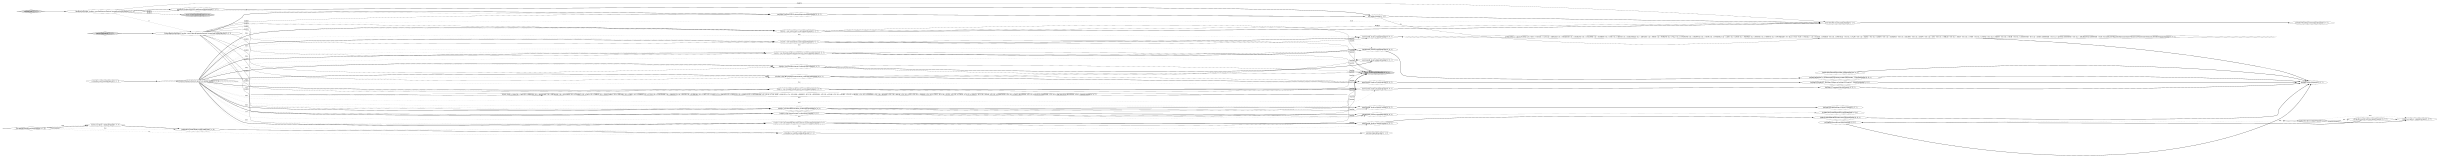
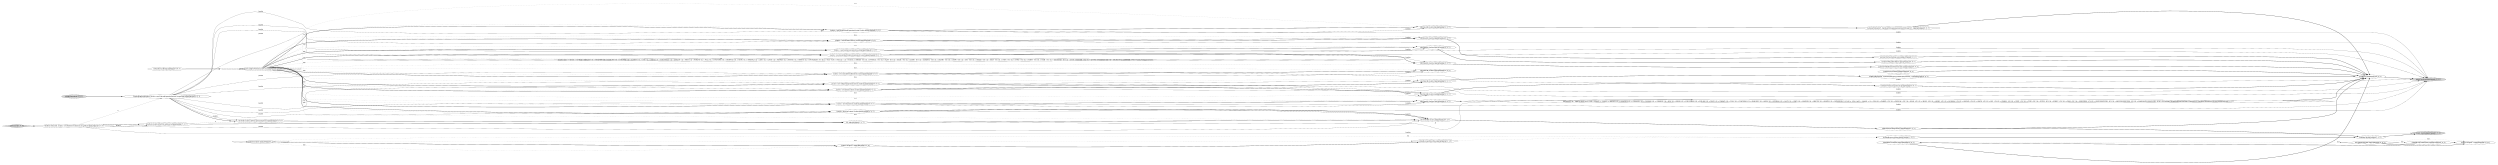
  digraph {
    fontname=Merriweather
    rankdir=LR
    node [fillcolor=white fontname=Merriweather shape=ellipse style=filled]
    edge [fontname=Merriweather style=bold]
    n1 [label="_localctx.exception = re@@@20@@@['1', '1', '0']"]
    n2 [label="_errHandler.reportError(this,re)@@@21@@@['1', '1', '0']"]
    n3 [label="_errHandler.recover(this,re)@@@22@@@['1', '1', '0']"]
    n4 [label="{setState(581)_la = _input.LA(1)if ((((_la) & ~0x3f) == 0 && ((1L << _la) & ((1L << ANALYZE) | (1L << ANALYZED) | (1L << CATALOGS) | (1L << COLUMNS) | (1L << CURRENT) | (1L << DAY) | (1L << DEBUG) | (1L << EXECUTABLE) | (1L << EXPLAIN) | (1L << FIRST) | (1L << FORMAT) | (1L << FULL) | (1L << FUNCTIONS) | (1L << GRAPHVIZ) | (1L << HOUR) | (1L << INTERVAL) | (1L << LAST) | (1L << LIMIT) | (1L << MAPPED) | (1L << MINUTE) | (1L << MONTH) | (1L << OPTIMIZED))) != 0) || ((((_la - 67)) & ~0x3f) == 0 && ((1L << (_la - 67)) & ((1L << (PARSED - 67)) | (1L << (PHYSICAL - 67)) | (1L << (PLAN - 67)) | (1L << (RLIKE - 67)) | (1L << (QUERY - 67)) | (1L << (SCHEMAS - 67)) | (1L << (SECOND - 67)) | (1L << (SHOW - 67)) | (1L << (SYS - 67)) | (1L << (TABLES - 67)) | (1L << (TEXT - 67)) | (1L << (TYPE - 67)) | (1L << (TYPES - 67)) | (1L << (VERIFY - 67)) | (1L << (YEAR - 67)) | (1L << (IDENTIFIER - 67)) | (1L << (DIGIT_IDENTIFIER - 67)) | (1L << (QUOTED_IDENTIFIER - 67)) | (1L << (BACKQUOTED_IDENTIFIER - 67)))) != 0)) {{setState(578)qualifiedName()setState(579)match(DOT)}}setState(583)match(ASTERISK)}@@@40@@@['0', '0', '1']"]
    n5 [label="{exitRule()}@@@98@@@['0', '0', '1']"]
    n6 [fillcolor=lightgray label="return _localctx@@@101@@@['0', '0', '1']"]
    n7 [label="{exitRule()}@@@24@@@['1', '1', '0']"]
    n8 [fillcolor=lightgray label="return _localctx@@@27@@@['1', '1', '0']"]
    n9 [label="RecognitionException re@@@19@@@['1', '1', '0']" shape=diamond]
    n10 [fillcolor=lightgray label="nonReserved['1', '0', '0']" shape=diamond]
    n11 [label="NonReservedContext _localctx = new NonReservedContext(_ctx,getState())@@@3@@@['1', '1', '0']"]
    n12 [label="enterOuterAlt(_localctx,1)@@@11@@@['1', '1', '1']"]
    n13 [label="PrimaryExpressionContext _localctx = new PrimaryExpressionContext(_ctx,getState())@@@3@@@['0', '0', '1']"]
    n14 [label="enterRule(_localctx,106,RULE_nonReserved)@@@4@@@['1', '1', '0']"]
    n15 [label="{setState(590)match(T__0)setState(591)expression()setState(592)match(T__1)}@@@82@@@['0', '0', '1']"]
    n16 [label="{setState(574)castExpression()}@@@12@@@['1', '1', '1']"]
    n17 [label="_localctx = new CurrentDateTimeFunctionContext(_localctx)@@@24@@@['0', '0', '1']"]
    n18 [label="_localctx = new ParenthesizedExpressionContext(_localctx)@@@80@@@['0', '0', '1']"]
    n19 [label="_localctx = new FunctionContext(_localctx)@@@55@@@['0', '0', '1']"]
    n20 [label="_localctx = new DereferenceContext(_localctx)@@@73@@@['0', '0', '1']"]
    n21 [label="_localctx = new StarContext(_localctx)@@@38@@@['0', '0', '1']"]
    n22 [label="enterRule(_localctx,60,RULE_primaryExpression)@@@4@@@['0', '0', '1']"]
    n23 [label="_localctx = new CastContext(_localctx)@@@10@@@['0', '0', '1']"]
    n24 [label="_localctx = new ExtractContext(_localctx)@@@17@@@['0', '0', '1']"]
    n25 [label="_localctx = new SubqueryExpressionContext(_localctx)@@@62@@@['0', '0', '1']"]
    n26 [label="_localctx = new ConstantDefaultContext(_localctx)@@@31@@@['0', '0', '1']"]
    n27 [label="enterOuterAlt(_localctx,3)@@@25@@@['0', '0', '1']"]
    n28 [label="enterOuterAlt(_localctx,9)@@@81@@@['0', '0', '1']"]
    n29 [label="enterOuterAlt(_localctx,6)@@@56@@@['0', '0', '1']"]
    n30 [label="enterOuterAlt(_localctx,8)@@@74@@@['0', '0', '1']"]
    n31 [label="enterOuterAlt(_localctx,5)@@@39@@@['0', '0', '1']"]
    n32 [label="int _la@@@5@@@['1', '1', '1']"]
    n33 [label="enterOuterAlt(_localctx,2)@@@18@@@['0', '0', '1']"]
    n34 [label="enterOuterAlt(_localctx,7)@@@63@@@['0', '0', '1']"]
    n35 [label="enterOuterAlt(_localctx,4)@@@32@@@['0', '0', '1']"]
    n36 [label="{setState(584)functionExpression()}@@@57@@@['0', '0', '1']"]
    n37 [label="{setState(589)qualifiedName()}@@@75@@@['0', '0', '1']"]
    n38 [label="{setState(576)builtinDateTimeFunction()}@@@26@@@['0', '0', '1']"]
    n39 [label="{setState(585)match(T__0)setState(586)query()setState(587)match(T__1)}@@@64@@@['0', '0', '1']"]
    n40 [label="{setState(577)constant()}@@@33@@@['0', '0', '1']"]
    n41 [label="_errHandler.recover(this,re)@@@96@@@['0', '0', '1']"]
    n42 [label="RecognitionException re@@@93@@@['0', '0', '1']" shape=diamond]
    n43 [label="_localctx.exception = re@@@94@@@['0', '0', '1']"]
    n44 [label="_errHandler.reportError(this,re)@@@95@@@['0', '0', '1']"]
    n45 [label="_errHandler.sync(this)@@@8@@@['0', '0', '1']"]
    n46 [label="getInterpreter().adaptivePredict(_input,79,_ctx)@@@9@@@['0', '0', '1']" shape=diamond]
    n47 [label="(((_la) & ~0x3f) == 0 && ((1L << _la) & ((1L << ANALYZE) | (1L << ANALYZED) | (1L << CATALOGS) | (1L << COLUMNS) | (1L << CURRENT) | (1L << DAY) | (1L << DEBUG) | (1L << EXECUTABLE) | (1L << EXPLAIN) | (1L << FIRST) | (1L << FORMAT) | (1L << FULL) | (1L << FUNCTIONS) | (1L << GRAPHVIZ) | (1L << HOUR) | (1L << INTERVAL) | (1L << LAST) | (1L << LIMIT) | (1L << MAPPED) | (1L << MINUTE) | (1L << MONTH) | (1L << OPTIMIZED))) != 0) || ((((_la - 67)) & ~0x3f) == 0 && ((1L << (_la - 67)) & ((1L << (PARSED - 67)) | (1L << (PHYSICAL - 67)) | (1L << (PLAN - 67)) | (1L << (RLIKE - 67)) | (1L << (QUERY - 67)) | (1L << (SCHEMAS - 67)) | (1L << (SECOND - 67)) | (1L << (SHOW - 67)) | (1L << (SYS - 67)) | (1L << (TABLES - 67)) | (1L << (TEXT - 67)) | (1L << (TYPE - 67)) | (1L << (TYPES - 67)) | (1L << (VERIFY - 67)) | (1L << (YEAR - 67)) | (1L << (IDENTIFIER - 67)) | (1L << (DIGIT_IDENTIFIER - 67)) | (1L << (QUOTED_IDENTIFIER - 67)) | (1L << (BACKQUOTED_IDENTIFIER - 67)))) != 0)@@@43@@@['0', '0', '1']" shape=diamond]
    n48 [label="{setState(575)extractExpression()}@@@19@@@['0', '0', '1']"]
-   n49 [fillcolor=lightgray label="primaryExpression['0', '0', '1']" shape=diamond]
+   n49 [fillcolor=lightgray label="primaryExpression['0', '0', '1']"]
    n1 -> n2
-   n2 -> n3
+   n2 -> n3 [style=dotted]
    n3 -> n7
    n4 -> n5
+   n5 -> n6
+   n7 -> n8
    n9 -> n1 [label=true style=dotted]
    n9 -> n1
    n9 -> n2 [label=true style=dotted]
    n9 -> n3 [label=true style=dotted]
    n10 -> n11
    n11 -> n8 [label=_localctx style=solid]
    n11 -> n12 [label=_localctx style=solid]
    n11 -> n13 [label=0 style=dashed]
    n11 -> n14
    n11 -> n14 [label=_localctx style=solid]
    n12 -> n16
    n13 -> n17 [label=_localctx style=solid]
    n13 -> n18 [label=_localctx style=solid]
    n13 -> n19 [label=_localctx style=solid]
    n13 -> n20 [label=_localctx style=solid]
    n13 -> n21 [label=_localctx style=solid]
    n13 -> n22
    n13 -> n22 [label=_localctx style=solid]
    n13 -> n23 [label=_localctx style=solid]
    n13 -> n24 [label=_localctx style=solid]
    n13 -> n25 [label=_localctx style=solid]
    n13 -> n26 [label=_localctx style=solid]
    n14 -> n22 [label=0 style=dashed]
    n14 -> n32
    n15 -> n5
+   n16 -> n5
+   n16 -> n7
    n17 -> n6 [label=_localctx style=solid]
    n17 -> n27 [label=_localctx style=solid]
    n17 -> n27
    n18 -> n6 [label=_localctx style=solid]
    n18 -> n28 [label=_localctx style=solid]
    n18 -> n28
    n19 -> n6 [label=_localctx style=solid]
    n19 -> n29 [label=_localctx style=solid]
    n19 -> n29
    n20 -> n6 [label=_localctx style=solid]
    n20 -> n30 [label=_localctx style=solid]
    n20 -> n30
    n21 -> n6 [label=_localctx style=solid]
    n21 -> n31 [label=_localctx style=solid]
    n21 -> n31
    n22 -> n32
    n23 -> n6 [label=_localctx style=solid]
    n23 -> n12
    n23 -> n12 [label=_localctx style=solid]
    n24 -> n6 [label=_localctx style=solid]
    n24 -> n33
    n24 -> n33 [label=_localctx style=solid]
    n25 -> n6 [label=_localctx style=solid]
    n25 -> n34
    n25 -> n34 [label=_localctx style=solid]
    n26 -> n6 [label=_localctx style=solid]
    n26 -> n35
    n26 -> n35 [label=_localctx style=solid]
    n27 -> n38
    n28 -> n15
+   n29 -> n36
    n30 -> n37
    n31 -> n4
    n32 -> n4 [label=_la style=solid]
    n32 -> n12
-   n33 -> n48 [style=dashed]
+   n33 -> n48
    n34 -> n39
-   n35 -> n40
    n36 -> n5
+   n37 -> n5
    n38 -> n5
    n39 -> n5
    n40 -> n5
    n41 -> n5
    n41 -> n42 [label=true style=dotted]
    n42 -> n43 [label=true style=dotted]
    n42 -> n43
    n42 -> n44 [label=true style=dotted]
    n44 -> n41
    n44 -> n43
    n45 -> n46
    n46 -> n12 [label=true style=dotted]
    n46 -> n17
    n46 -> n17 [label=true style=dotted]
    n46 -> n18 [label=true style=dotted]
    n46 -> n18
    n46 -> n19 [label=true style=dotted]
    n46 -> n19
    n46 -> n20 [label=true style=dotted]
    n46 -> n20
    n46 -> n21 [label=true style=dotted]
    n46 -> n21
    n46 -> n23
    n46 -> n23 [label=true style=dotted]
    n46 -> n24
    n46 -> n24 [label=true style=dotted]
    n46 -> n25 [label=true style=dotted]
    n46 -> n25
    n46 -> n26
    n46 -> n26 [label=true style=dotted]
    n46 -> n27 [label=true style=dotted]
    n46 -> n28 [label=true style=dotted]
    n46 -> n29 [label=true style=dotted]
    n46 -> n30 [label=true style=dotted]
    n46 -> n31 [label=true style=dotted]
    n46 -> n33 [label=true style=dotted]
    n46 -> n34 [label=true style=dotted]
    n46 -> n35 [label=true style=dotted]
    n46 -> n47 [label=true style=dotted]
+   n48 -> n5
    n49 -> n13
  }
